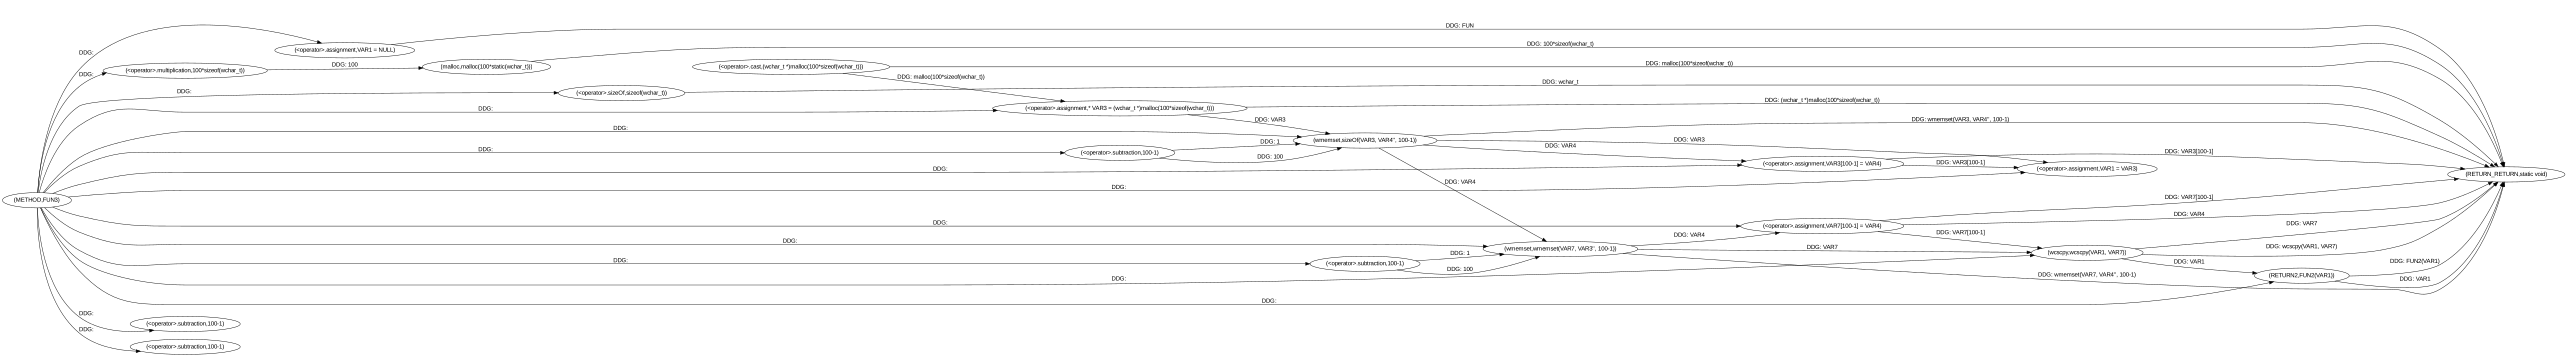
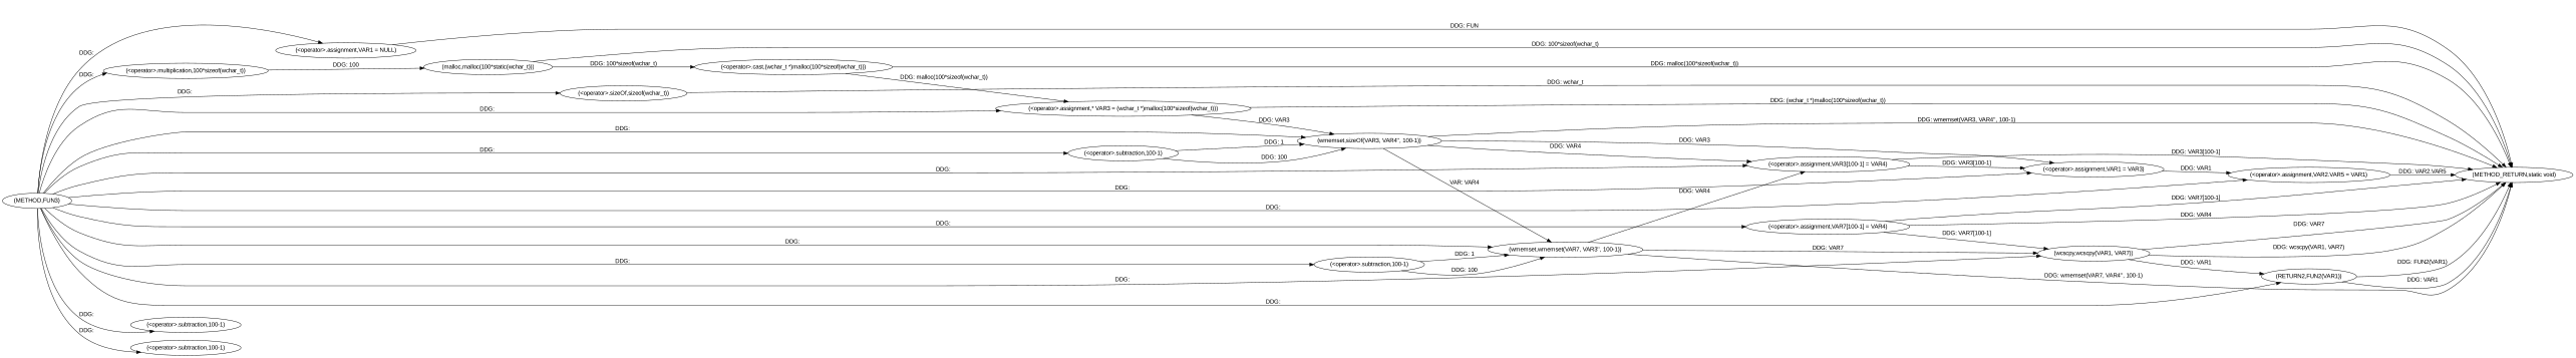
  digraph {
    fontname="Liberation Sans"
    rankdir=LR
    node [fontname="Liberation Sans"]
    edge [fontname="Liberation Sans"]
    n1 [label="(METHOD,FUN3)"]
    n2 [label="(<operator>.assignment,VAR1 = NULL)"]
    n3 [label="(<operator>.assignment,* VAR3 = (wchar_t *)malloc(100*sizeof(wchar_t)))"]
    n4 [label="(<operator>.multiplication,100*sizeof(wchar_t))"]
    n5 [label="(<operator>.sizeOf,sizeof(wchar_t))"]
    n6 [label="(wmemset,sizeOf(VAR3, VAR4'', 100-1))"]
    n7 [label="(<operator>.subtraction,100-1)"]
    n8 [label="(<operator>.assignment,VAR3[100-1] = VAR4)"]
    n9 [label="(<operator>.subtraction,100-1)"]
    n10 [label="(<operator>.assignment,VAR1 = VAR3)"]
+   n11 [label="(<operator>.assignment,VAR2.VAR5 = VAR1)"]
    n12 [label="(wmemset,wmemset(VAR7, VAR3'', 100-1))"]
    n13 [label="(<operator>.subtraction,100-1)"]
    n14 [label="(<operator>.assignment,VAR7[100-1] = VAR4)"]
    n15 [label="(<operator>.subtraction,100-1)"]
    n16 [label="(wcscpy,wcscpy(VAR1, VAR7))"]
    n17 [label="(RETURN2,FUN2(VAR1))"]
-   n18 [label="(RETURN_RETURN,static void)"]
+   n18 [label="(METHOD_RETURN,static void)"]
    n19 [label="(malloc,malloc(100*static(wchar_t)))"]
    n20 [label="(<operator>.cast,(wchar_t *)malloc(100*sizeof(wchar_t)))"]
    n1 -> n2 [label="DDG: "]
    n1 -> n3 [label="DDG: "]
    n1 -> n4 [label="DDG: "]
    n1 -> n5 [label="DDG: "]
    n1 -> n6 [label="DDG: "]
    n1 -> n7 [label="DDG: "]
    n1 -> n8 [label="DDG: "]
    n1 -> n9 [label="DDG: "]
    n1 -> n10 [label="DDG: "]
+   n1 -> n11 [label="DDG: "]
    n1 -> n12 [label="DDG: "]
    n1 -> n13 [label="DDG: "]
    n1 -> n14 [label="DDG: "]
    n1 -> n15 [label="DDG: "]
    n1 -> n16 [label="DDG: "]
    n1 -> n17 [label="DDG: "]
    n2 -> n18 [label="DDG: FUN"]
    n3 -> n6 [label="DDG: VAR3"]
    n3 -> n18 [label="DDG: (wchar_t *)malloc(100*sizeof(wchar_t))"]
    n4 -> n19 [label="DDG: 100"]
    n5 -> n18 [label="DDG: wchar_t"]
    n6 -> n8 [label="DDG: VAR4"]
    n6 -> n10 [label="DDG: VAR3"]
-   n6 -> n12 [label="DDG: VAR4"]
+   n6 -> n12 [label="VAR: VAR4"]
    n6 -> n18 [label="DDG: wmemset(VAR3, VAR4'', 100-1)"]
    n7 -> n6 [label="DDG: 100"]
    n7 -> n6 [label="DDG: 1"]
    n8 -> n10 [label="DDG: VAR3[100-1]"]
    n8 -> n18 [label="DDG: VAR3[100-1]"]
-   n12 -> n14 [label="DDG: VAR4"]
+   n10 -> n11 [label="DDG: VAR1"]
+   n11 -> n18 [label="DDG: VAR2.VAR5"]
+   n12 -> n8 [label="DDG: VAR4"]
    n12 -> n16 [label="DDG: VAR7"]
    n12 -> n18 [label="DDG: wmemset(VAR7, VAR4'', 100-1)"]
    n13 -> n12 [label="DDG: 100"]
    n13 -> n12 [label="DDG: 1"]
    n14 -> n16 [label="DDG: VAR7[100-1]"]
    n14 -> n18 [label="DDG: VAR4"]
    n14 -> n18 [label="DDG: VAR7[100-1]"]
    n16 -> n17 [label="DDG: VAR1"]
    n16 -> n18 [label="DDG: VAR7"]
    n16 -> n18 [label="DDG: wcscpy(VAR1, VAR7)"]
    n17 -> n18 [label="DDG: FUN2(VAR1)"]
    n17 -> n18 [label="DDG: VAR1"]
    n19 -> n18 [label="DDG: 100*sizeof(wchar_t)"]
+   n19 -> n20 [label="DDG: 100*sizeof(wchar_t)"]
    n20 -> n3 [label="DDG: malloc(100*sizeof(wchar_t))"]
    n20 -> n18 [label="DDG: malloc(100*sizeof(wchar_t))"]
  }
